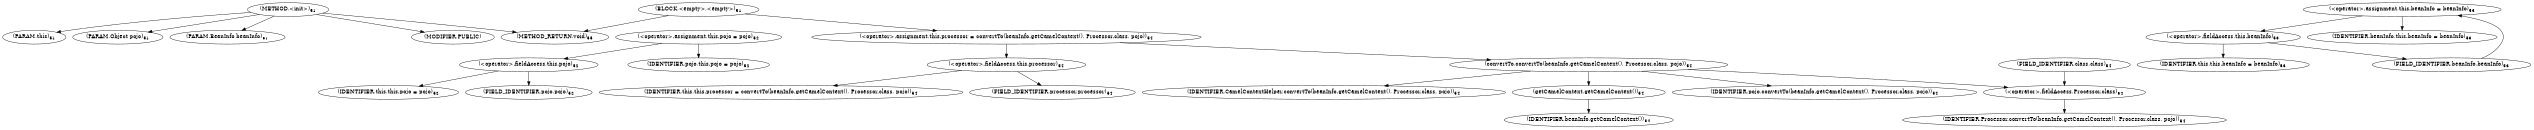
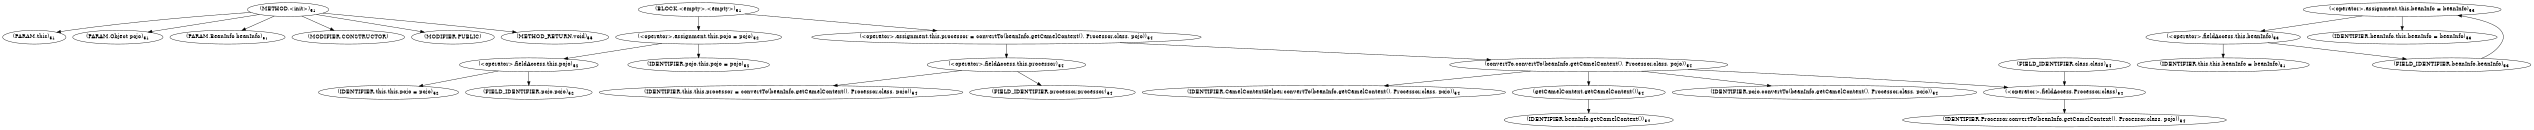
  digraph {
    n1 [label=<(METHOD,&lt;init&gt;)<SUB>51</SUB>>]
    n2 [label=<(PARAM,this)<SUB>51</SUB>>]
    n3 [label=<(PARAM,Object pojo)<SUB>51</SUB>>]
    n4 [label=<(PARAM,BeanInfo beanInfo)<SUB>51</SUB>>]
+   n5 [label=<(MODIFIER,CONSTRUCTOR)>]
    n6 [label=<(MODIFIER,PUBLIC)>]
    n7 [label=<(METHOD_RETURN,void)<SUB>55</SUB>>]
    n8 [label=<(BLOCK,&lt;empty&gt;,&lt;empty&gt;)<SUB>51</SUB>>]
    n9 [label=<(&lt;operator&gt;.assignment,this.pojo = pojo)<SUB>52</SUB>>]
    n10 [label=<(&lt;operator&gt;.assignment,this.processor = convertTo(beanInfo.getCamelContext(), Processor.class, pojo))<SUB>54</SUB>>]
    n11 [label=<(&lt;operator&gt;.fieldAccess,this.pojo)<SUB>52</SUB>>]
    n12 [label=<(IDENTIFIER,pojo,this.pojo = pojo)<SUB>52</SUB>>]
    n13 [label=<(&lt;operator&gt;.assignment,this.beanInfo = beanInfo)<SUB>53</SUB>>]
    n14 [label=<(&lt;operator&gt;.fieldAccess,this.beanInfo)<SUB>53</SUB>>]
    n15 [label=<(IDENTIFIER,beanInfo,this.beanInfo = beanInfo)<SUB>53</SUB>>]
    n16 [label=<(&lt;operator&gt;.fieldAccess,this.processor)<SUB>54</SUB>>]
    n17 [label=<(convertTo,convertTo(beanInfo.getCamelContext(), Processor.class, pojo))<SUB>54</SUB>>]
    n18 [label=<(IDENTIFIER,this,this.pojo = pojo)<SUB>52</SUB>>]
    n19 [label=<(FIELD_IDENTIFIER,pojo,pojo)<SUB>52</SUB>>]
-   n20 [label=<(IDENTIFIER,this,this.beanInfo = beanInfo)<SUB>53</SUB>>]
+   n20 [label=<(IDENTIFIER,this,this.beanInfo = beanInfo)<SUB>51</SUB>>]
    n21 [label=<(FIELD_IDENTIFIER,beanInfo,beanInfo)<SUB>53</SUB>>]
    n22 [label=<(IDENTIFIER,this,this.processor = convertTo(beanInfo.getCamelContext(), Processor.class, pojo))<SUB>54</SUB>>]
    n23 [label=<(FIELD_IDENTIFIER,processor,processor)<SUB>54</SUB>>]
    n24 [label=<(IDENTIFIER,CamelContextHelper,convertTo(beanInfo.getCamelContext(), Processor.class, pojo))<SUB>54</SUB>>]
    n25 [label=<(getCamelContext,getCamelContext())<SUB>54</SUB>>]
    n26 [label=<(&lt;operator&gt;.fieldAccess,Processor.class)<SUB>54</SUB>>]
    n27 [label=<(IDENTIFIER,pojo,convertTo(beanInfo.getCamelContext(), Processor.class, pojo))<SUB>54</SUB>>]
    n28 [label=<(IDENTIFIER,beanInfo,getCamelContext())<SUB>54</SUB>>]
    n29 [label=<(IDENTIFIER,Processor,convertTo(beanInfo.getCamelContext(), Processor.class, pojo))<SUB>54</SUB>>]
    n30 [label=<(FIELD_IDENTIFIER,class,class)<SUB>54</SUB>>]
    n1 -> n2
    n1 -> n3
    n1 -> n4
+   n1 -> n5
    n1 -> n6
    n1 -> n7
-   n8 -> n7
+   n8 -> n9
    n8 -> n10
    n9 -> n11
    n9 -> n12
    n10 -> n16
    n10 -> n17
    n11 -> n18
    n11 -> n19
    n13 -> n14
    n13 -> n15
    n14 -> n20
    n14 -> n21
    n16 -> n22
    n16 -> n23
    n17 -> n24
    n17 -> n25
    n17 -> n26
    n17 -> n27
    n21 -> n13
    n25 -> n28
    n26 -> n29
    n30 -> n26
  }
